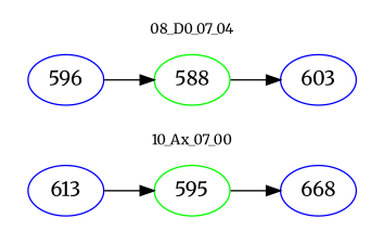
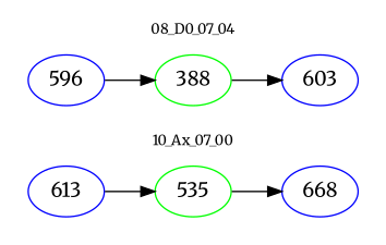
  digraph {
    fontname=Merriweather
    rankdir=LR
    node [color=blue fontname=Merriweather]
    edge [color=black fontname=Merriweather]
    n1 [label=613]
-   n2 [color=green label=595]
+   n2 [color=green label=535]
    n3 [label=668]
    n4 [label=596]
-   n5 [color=green label=588]
+   n5 [color=green label=388]
    n6 [label=603]
    subgraph cluster_1 {
      color=white
      fontsize=10
      label="10_Ax_07_00"
      n1
      n2
      n3
    }
    subgraph cluster_2 {
      color=white
      fontsize=10
      label="08_D0_07_04"
      n4
      n5
      n6
    }
    n1 -> n2
    n2 -> n3
    n4 -> n5
    n5 -> n6
  }
